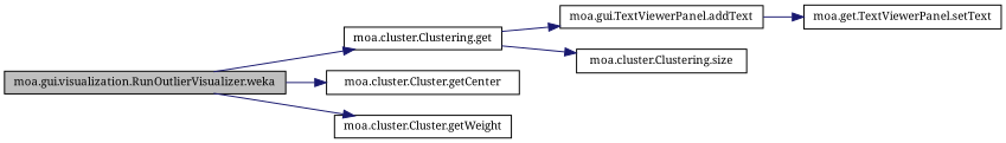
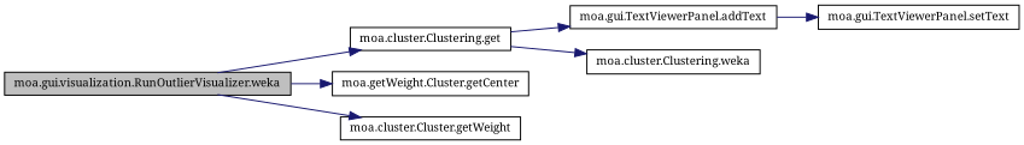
  digraph {
    fontname="Noto Serif"
    rankdir=LR
    node [color=black fillcolor=white fontname="Noto Serif" fontsize=10 shape=record style=filled]
    edge [color=midnightblue fontname="Noto Serif" fontsize=10 labelfontname=Helvetica labelfontsize=10 style=solid]
    n1 [fillcolor=grey75 fontcolor=black height=0.2 label="moa.gui.visualization.RunOutlierVisualizer.weka" width=0.4]
    n2 [height=0.2 label="moa.cluster.Clustering.get" width=0.4]
-   n3 [height=0.2 label="moa.cluster.Cluster.getCenter" width=0.4]
+   n3 [height=0.2 label="moa.getWeight.Cluster.getCenter" width=0.4]
    n4 [height=0.2 label="moa.cluster.Cluster.getWeight" width=0.4]
    n5 [height=0.2 label="moa.gui.TextViewerPanel.addText" width=0.4]
-   n6 [height=0.2 label="moa.get.TextViewerPanel.setText" width=0.4]
-   n7 [height=0.2 label="moa.cluster.Clustering.size" width=0.4]
+   n6 [height=0.2 label="moa.gui.TextViewerPanel.setText" width=0.4]
+   n7 [height=0.2 label="moa.cluster.Clustering.weka" width=0.4]
    n1 -> n2
    n1 -> n3
    n1 -> n4
    n2 -> n5
    n2 -> n7
    n5 -> n6
  }
